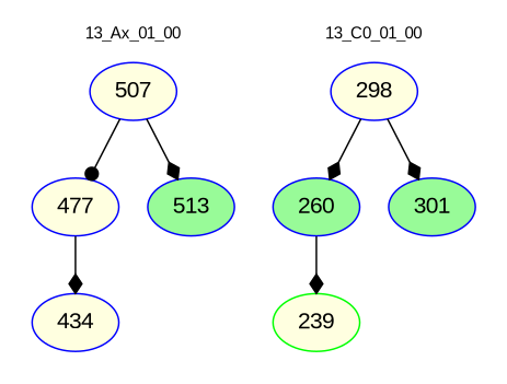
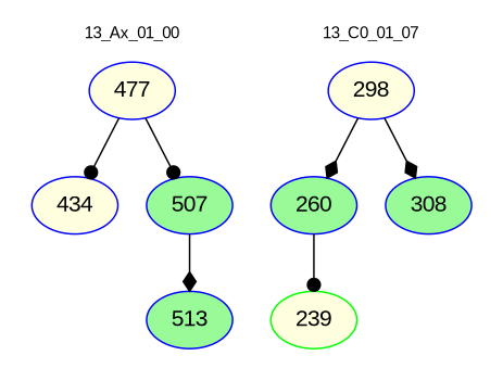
  digraph {
    fontname="Liberation Sans"
    node [color=blue fillcolor=lightyellow fontname="Liberation Sans" style=filled]
    edge [arrowhead=dot color=black fontname="Liberation Sans"]
    n1 [label=477]
    n2 [label=434]
-   n3 [label=507]
+   n3 [fillcolor=palegreen label=507]
    n4 [fillcolor=palegreen label=513]
    n5 [label=298]
    n6 [fillcolor=palegreen label=260]
-   n7 [fillcolor=palegreen label=301]
+   n7 [fillcolor=palegreen label=308]
    n8 [color=green label=239]
    subgraph cluster_1 {
      color=white
      fontsize=10
      label="13_Ax_01_00"
      n1
      n2
      n3
      n4
    }
    subgraph cluster_2 {
      color=white
      fontsize=10
-     label="13_C0_01_00"
+     label="13_C0_01_07"
      n5
      n6
      n7
      n8
    }
-   n1 -> n2 [arrowhead=diamond]
-   n3 -> n1
+   n1 -> n2
+   n1 -> n3
    n3 -> n4 [arrowhead=diamond]
    n5 -> n6 [arrowhead=diamond]
    n5 -> n7 [arrowhead=diamond]
-   n6 -> n8 [arrowhead=diamond]
+   n6 -> n8
  }
